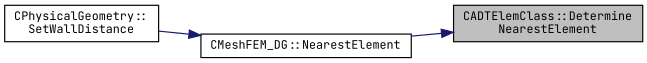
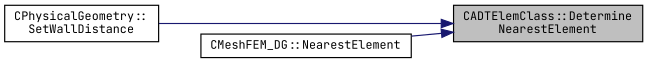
  digraph {
    fontname="JetBrains Mono"
    rankdir=RL
    node [color=black fillcolor=white fontname="JetBrains Mono" fontsize=10 shape=record style=filled]
    edge [color=midnightblue dir=back fontname="JetBrains Mono" fontsize=10 labelfontname=Helvetica labelfontsize=10 style=solid]
    n1 [fillcolor=grey75 fontcolor=black height=0.2 label="CADTElemClass::Determine\lNearestElement" width=0.4]
    n2 [height=0.2 label="CPhysicalGeometry::\lSetWallDistance" width=0.4]
    n3 [height=0.2 label="CMeshFEM_DG::NearestElement" width=0.4]
-   n3 -> n2
+   n1 -> n2
    n1 -> n3
  }
